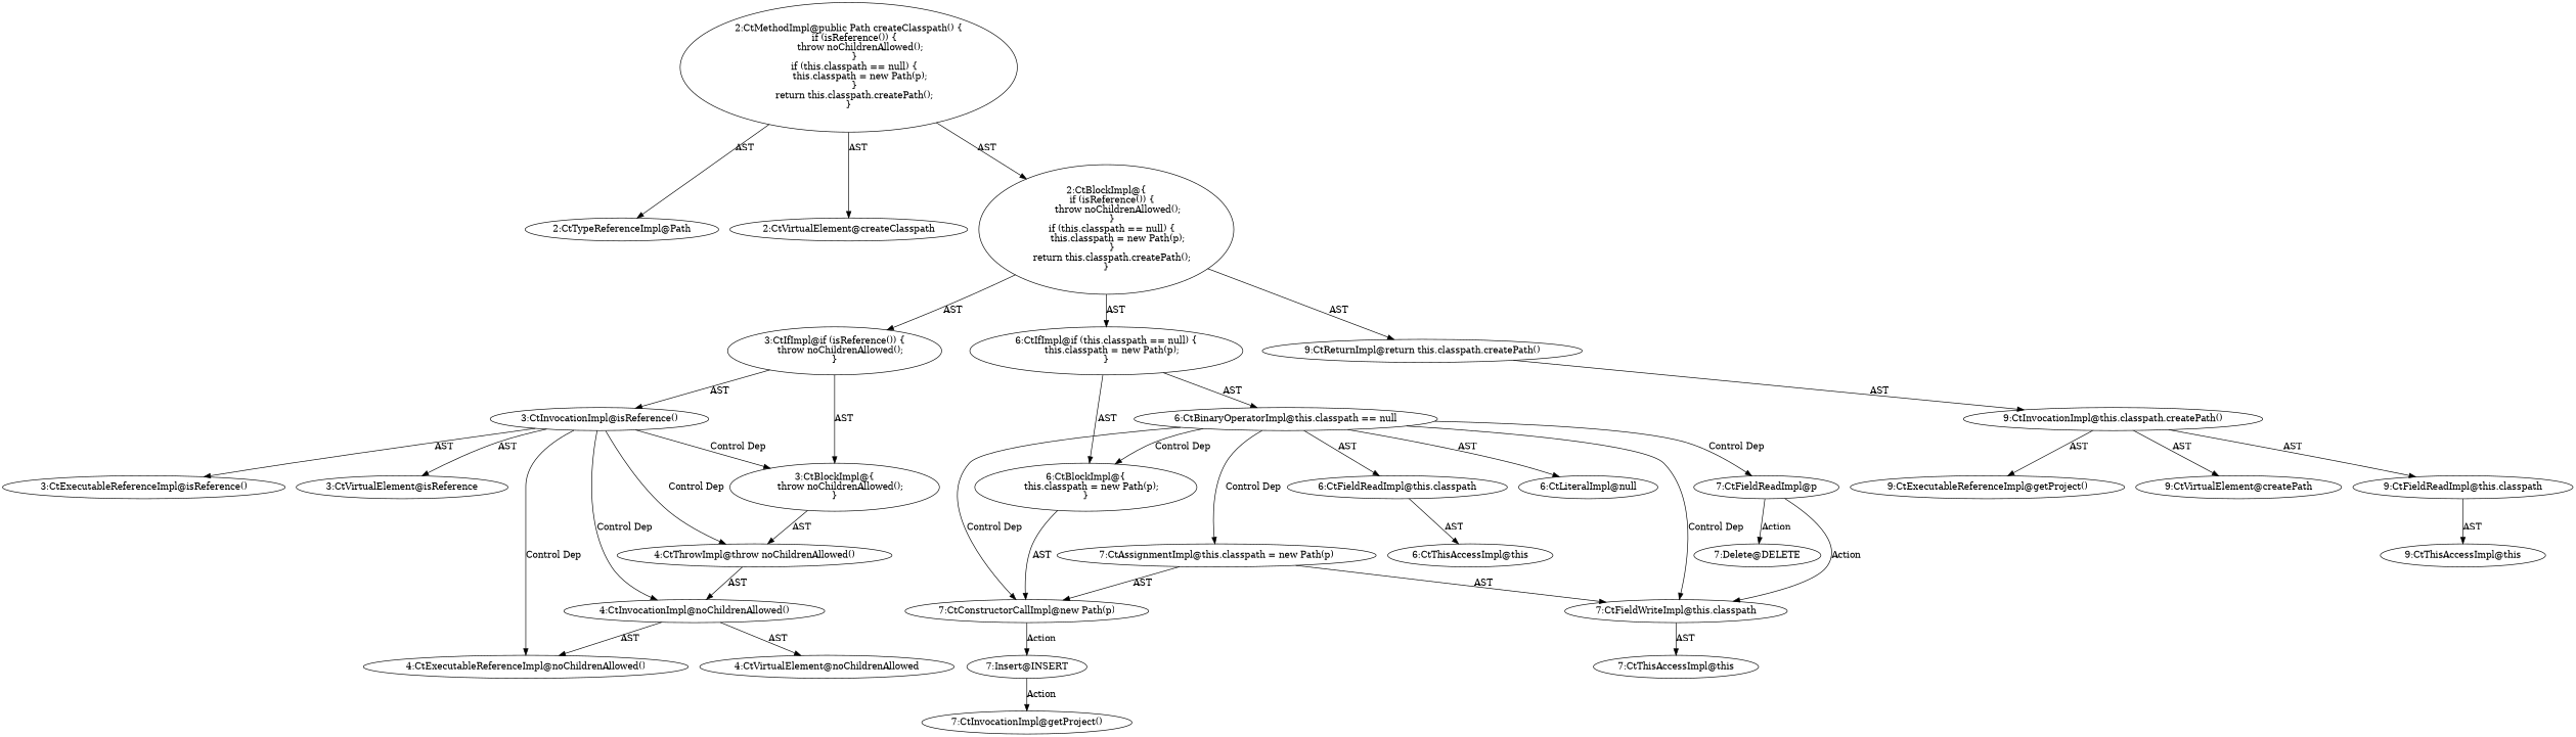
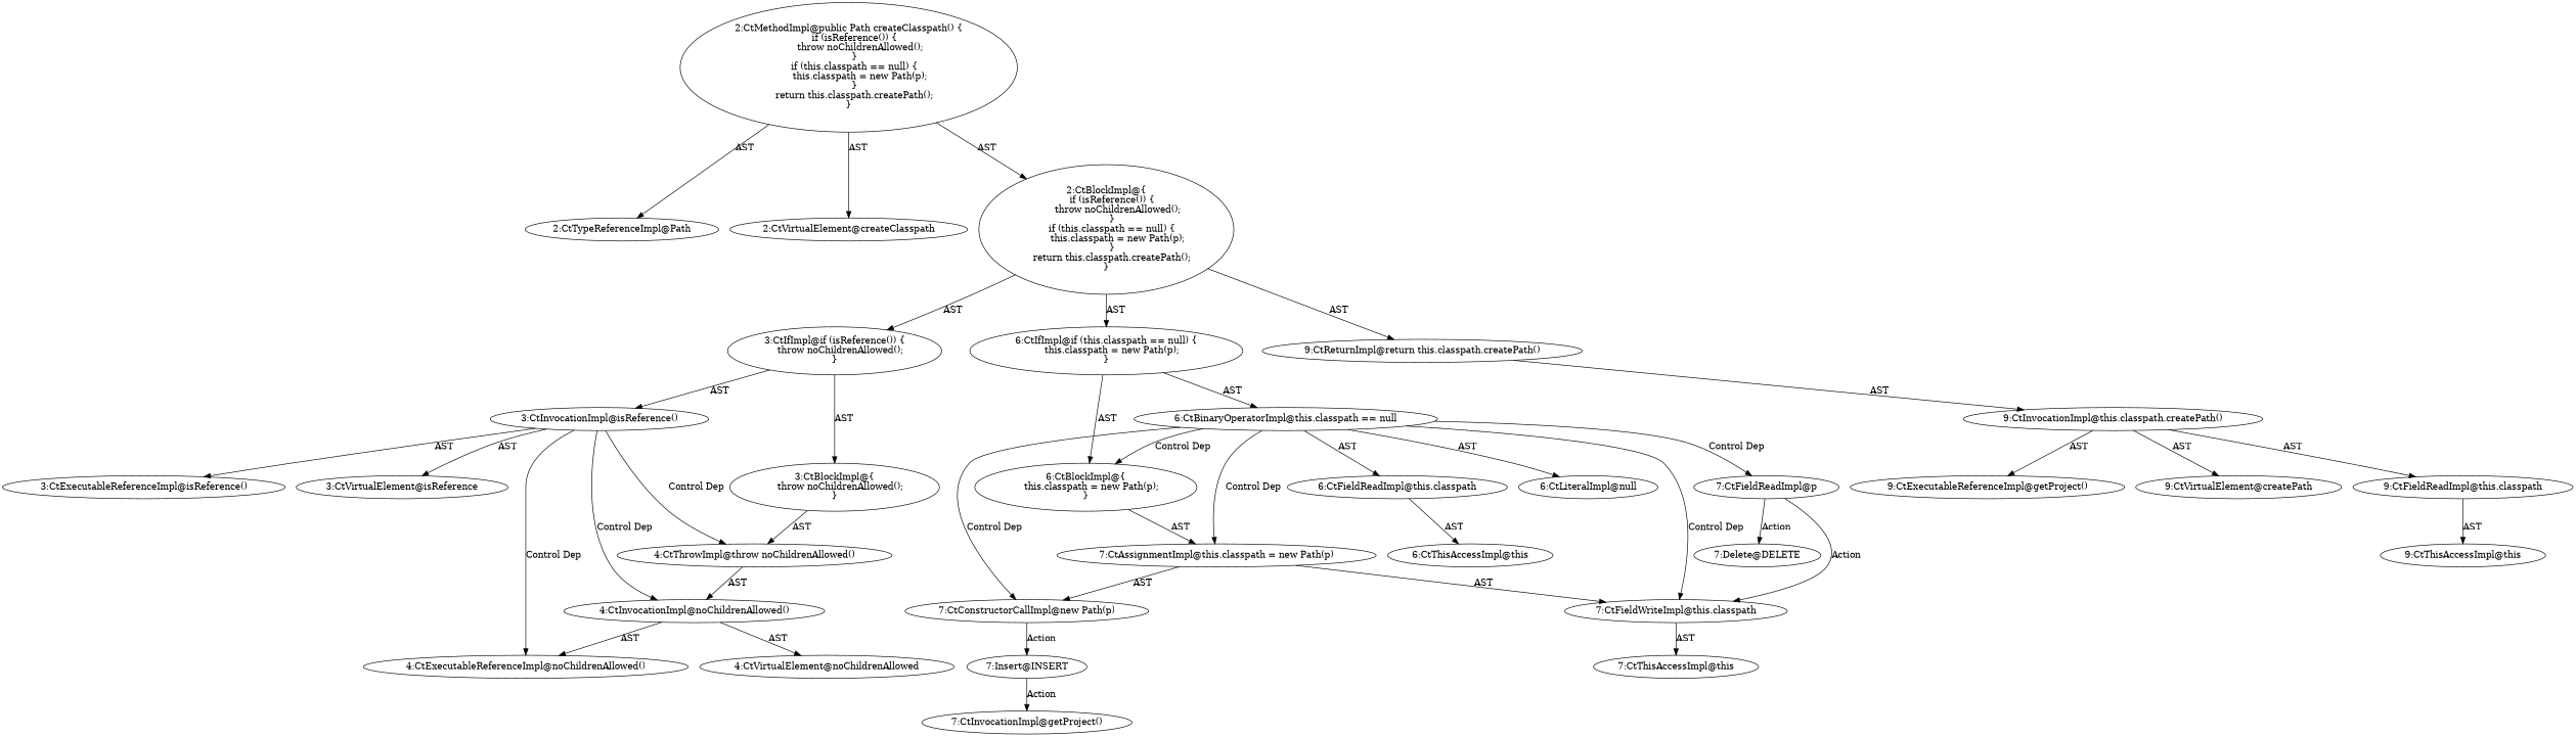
  digraph {
    node [shape=ellipse]
    n1 [label="2:CtTypeReferenceImpl@Path"]
    n2 [label="2:CtVirtualElement@createClasspath"]
    n3 [label="3:CtExecutableReferenceImpl@isReference()"]
    n4 [label="3:CtVirtualElement@isReference"]
    n5 [label="3:CtInvocationImpl@isReference()"]
    n6 [label="4:CtExecutableReferenceImpl@noChildrenAllowed()"]
    n7 [label="4:CtInvocationImpl@noChildrenAllowed()"]
    n8 [label="4:CtThrowImpl@throw noChildrenAllowed()"]
    n9 [label="3:CtBlockImpl@\{\n    throw noChildrenAllowed();\n\}"]
    n10 [label="4:CtVirtualElement@noChildrenAllowed"]
    n11 [label="3:CtIfImpl@if (isReference()) \{\n    throw noChildrenAllowed();\n\}"]
    n12 [label="6:CtThisAccessImpl@this"]
    n13 [label="6:CtFieldReadImpl@this.classpath"]
    n14 [label="6:CtLiteralImpl@null"]
    n15 [label="6:CtBinaryOperatorImpl@this.classpath == null"]
    n16 [label="7:CtFieldWriteImpl@this.classpath"]
    n17 [label="7:CtFieldReadImpl@p"]
    n18 [label="7:CtConstructorCallImpl@new Path(p)"]
    n19 [label="7:CtAssignmentImpl@this.classpath = new Path(p)"]
    n20 [label="6:CtBlockImpl@\{\n    this.classpath = new Path(p);\n\}"]
    n21 [label="7:CtThisAccessImpl@this"]
    n22 [label="7:Delete@DELETE"]
    n23 [label="7:Insert@INSERT"]
    n24 [label="7:CtInvocationImpl@getProject()"]
    n25 [label="6:CtIfImpl@if (this.classpath == null) \{\n    this.classpath = new Path(p);\n\}"]
    n26 [label="9:CtExecutableReferenceImpl@getProject()"]
    n27 [label="9:CtVirtualElement@createPath"]
    n28 [label="9:CtThisAccessImpl@this"]
    n29 [label="9:CtFieldReadImpl@this.classpath"]
    n30 [label="9:CtInvocationImpl@this.classpath.createPath()"]
    n31 [label="9:CtReturnImpl@return this.classpath.createPath()"]
    n32 [label="2:CtBlockImpl@\{\n    if (isReference()) \{\n        throw noChildrenAllowed();\n    \}\n    if (this.classpath == null) \{\n        this.classpath = new Path(p);\n    \}\n    return this.classpath.createPath();\n\}"]
    n33 [label="2:CtMethodImpl@public Path createClasspath() \{\n    if (isReference()) \{\n        throw noChildrenAllowed();\n    \}\n    if (this.classpath == null) \{\n        this.classpath = new Path(p);\n    \}\n    return this.classpath.createPath();\n\}"]
    n5 -> n3 [label=AST]
    n5 -> n4 [label=AST]
    n5 -> n6 [label="Control Dep"]
    n5 -> n7 [label="Control Dep"]
    n5 -> n8 [label="Control Dep"]
-   n5 -> n9 [label="Control Dep"]
    n7 -> n6 [label=AST]
    n7 -> n10 [label=AST]
    n8 -> n7 [label=AST]
    n9 -> n8 [label=AST]
    n11 -> n5 [label=AST]
    n11 -> n9 [label=AST]
    n13 -> n12 [label=AST]
    n15 -> n13 [label=AST]
    n15 -> n14 [label=AST]
    n15 -> n16 [label="Control Dep"]
    n15 -> n17 [label="Control Dep"]
    n15 -> n18 [label="Control Dep"]
    n15 -> n19 [label="Control Dep"]
    n15 -> n20 [label="Control Dep"]
    n16 -> n21 [label=AST]
    n17 -> n16 [label=Action]
    n17 -> n22 [label=Action]
    n18 -> n23 [label=Action]
    n19 -> n16 [label=AST]
    n19 -> n18 [label=AST]
-   n20 -> n18 [label=AST]
+   n20 -> n19 [label=AST]
    n23 -> n24 [label=Action]
    n25 -> n15 [label=AST]
    n25 -> n20 [label=AST]
    n29 -> n28 [label=AST]
    n30 -> n26 [label=AST]
    n30 -> n27 [label=AST]
    n30 -> n29 [label=AST]
    n31 -> n30 [label=AST]
    n32 -> n11 [label=AST]
    n32 -> n25 [label=AST]
    n32 -> n31 [label=AST]
    n33 -> n1 [label=AST]
    n33 -> n2 [label=AST]
    n33 -> n32 [label=AST]
  }
